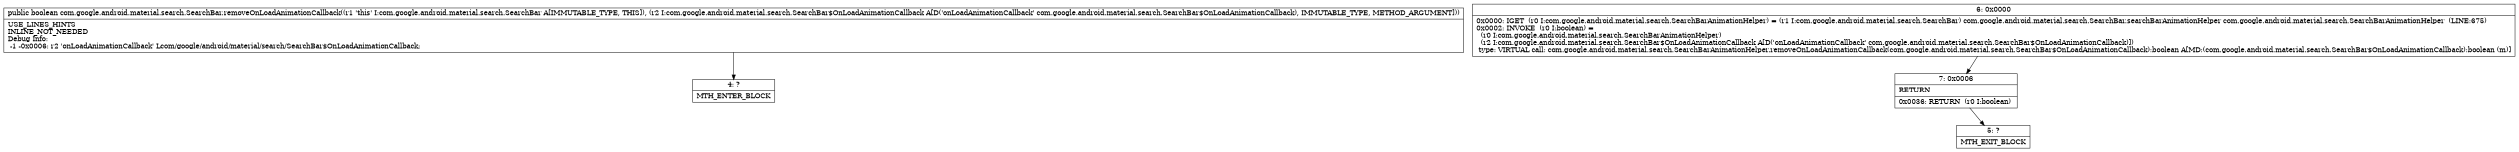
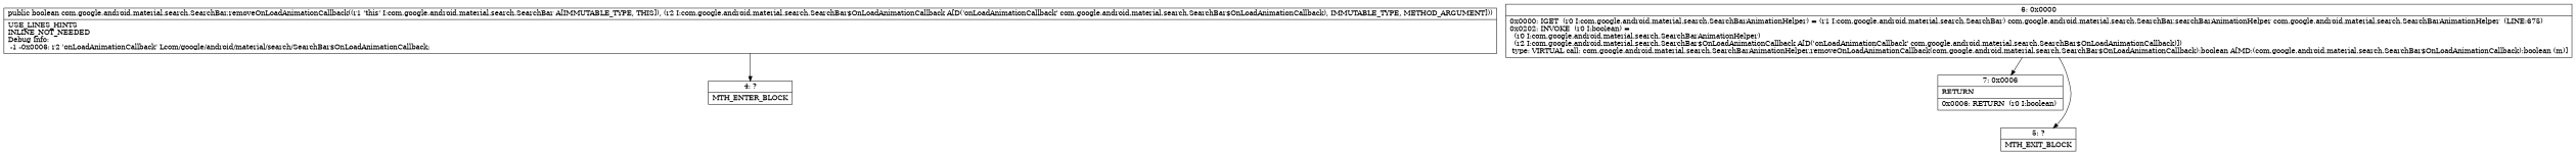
  digraph {
    node [shape=record]
    n1 [label="{4\:\ ?|MTH_ENTER_BLOCK\l}"]
-   n2 [label="{6\:\ 0x0000|0x0000: IGET  (r0 I:com.google.android.material.search.SearchBarAnimationHelper) = (r1 I:com.google.android.material.search.SearchBar) com.google.android.material.search.SearchBar.searchBarAnimationHelper com.google.android.material.search.SearchBarAnimationHelper  (LINE:675)\l0x0002: INVOKE  (r0 I:boolean) = \l  (r0 I:com.google.android.material.search.SearchBarAnimationHelper)\l  (r2 I:com.google.android.material.search.SearchBar$OnLoadAnimationCallback A[D('onLoadAnimationCallback' com.google.android.material.search.SearchBar$OnLoadAnimationCallback)])\l type: VIRTUAL call: com.google.android.material.search.SearchBarAnimationHelper.removeOnLoadAnimationCallback(com.google.android.material.search.SearchBar$OnLoadAnimationCallback):boolean A[MD:(com.google.android.material.search.SearchBar$OnLoadAnimationCallback):boolean (m)]\l}"]
-   n3 [label="{7\:\ 0x0006|RETURN\l|0x0036: RETURN  (r0 I:boolean) \l}"]
+   n2 [label="{6\:\ 0x0000|0x0000: IGET  (r0 I:com.google.android.material.search.SearchBarAnimationHelper) = (r1 I:com.google.android.material.search.SearchBar) com.google.android.material.search.SearchBar.searchBarAnimationHelper com.google.android.material.search.SearchBarAnimationHelper  (LINE:675)\l0x0202: INVOKE  (r0 I:boolean) = \l  (r0 I:com.google.android.material.search.SearchBarAnimationHelper)\l  (r2 I:com.google.android.material.search.SearchBar$OnLoadAnimationCallback A[D('onLoadAnimationCallback' com.google.android.material.search.SearchBar$OnLoadAnimationCallback)])\l type: VIRTUAL call: com.google.android.material.search.SearchBarAnimationHelper.removeOnLoadAnimationCallback(com.google.android.material.search.SearchBar$OnLoadAnimationCallback):boolean A[MD:(com.google.android.material.search.SearchBar$OnLoadAnimationCallback):boolean (m)]\l}"]
+   n3 [label="{7\:\ 0x0006|RETURN\l|0x0006: RETURN  (r0 I:boolean) \l}"]
    n4 [label="{5\:\ ?|MTH_EXIT_BLOCK\l}"]
    n5 [label="{public boolean com.google.android.material.search.SearchBar.removeOnLoadAnimationCallback((r1 'this' I:com.google.android.material.search.SearchBar A[IMMUTABLE_TYPE, THIS]), (r2 I:com.google.android.material.search.SearchBar$OnLoadAnimationCallback A[D('onLoadAnimationCallback' com.google.android.material.search.SearchBar$OnLoadAnimationCallback), IMMUTABLE_TYPE, METHOD_ARGUMENT]))  | USE_LINES_HINTS\lINLINE_NOT_NEEDED\lDebug Info:\l  \-1 \-0x0006: r2 'onLoadAnimationCallback' Lcom\/google\/android\/material\/search\/SearchBar$OnLoadAnimationCallback;\l}"]
    n2 -> n3
-   n3 -> n4
+   n2 -> n4
    n5 -> n1
  }
